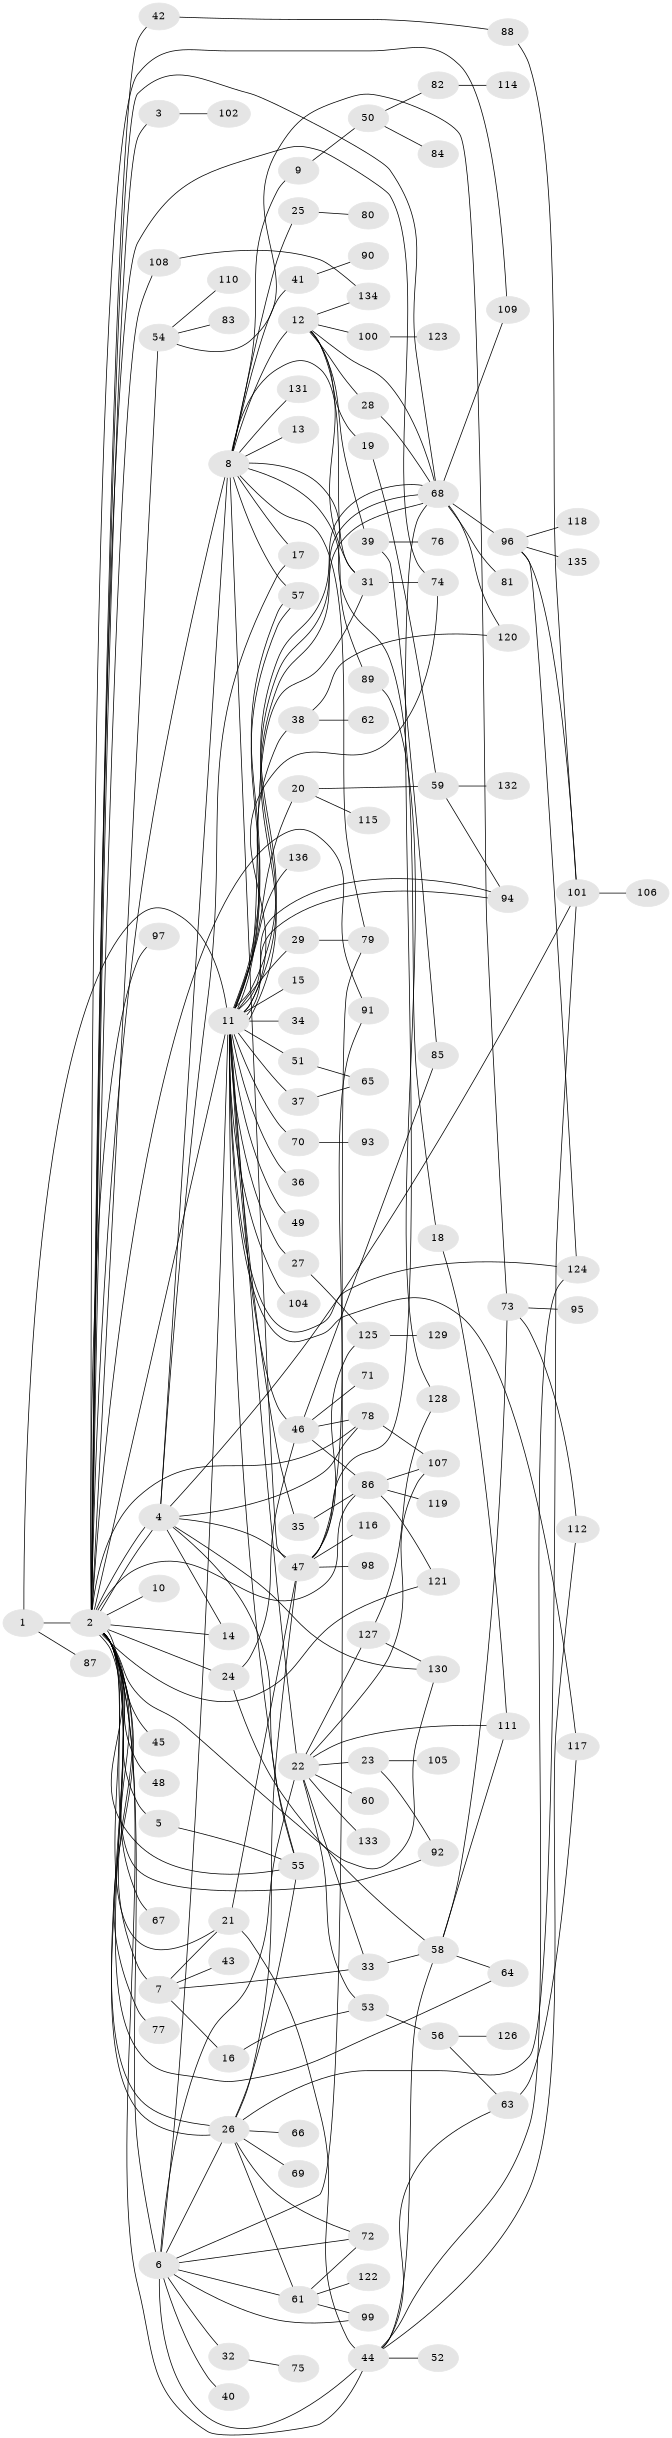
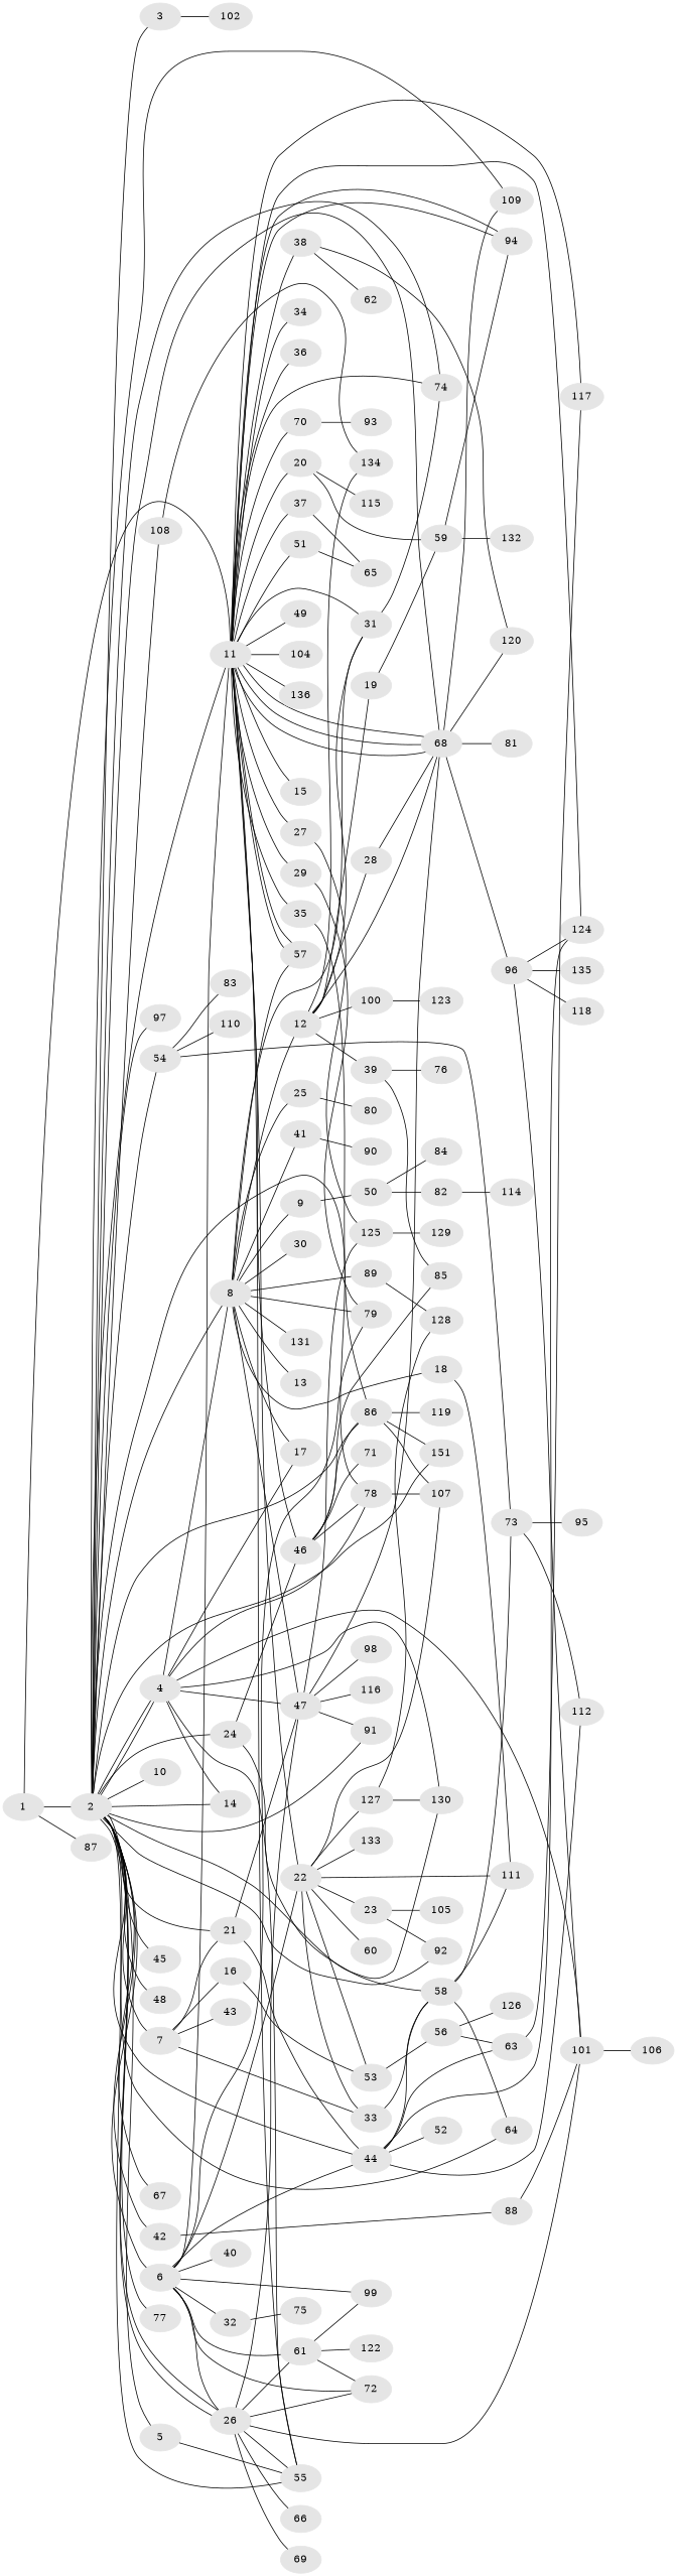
  graph {
    fontname="DejaVu Serif"
    rankdir=LR
    node [color=gray90 fontname="DejaVu Serif" style=filled]
    edge [fontname="DejaVu Serif"]
    1
    2
    11
    87
    3
    4
    5
    6
    7
    8
    10
    14
    21
    24
    26
    42
    44
    45
    48
    54
    55
    64
    67
    68
    74
    77
    78
    86
    91
    92
    97
    108
    109
-   121
+   121 [label=151]
    130
    22
    31
    57
    15
    20
    27
    29
    34
    35
    36
    37
    38
    46
    49
    51
    70
    94
    104
    117
    124
    136
    102
    17
    47
    101
    32
    40
    61
    72
    79
    99
    16
    33
    43
    9
    12
    13
    18
    25
+   30
    41
    89
    131
    58
    66
    69
    88
    52
    63
    112
    73
    83
    110
    120
    81
    96
    107
    119
    134
    125
    98
    116
    106
    53
    111
    23
    60
    127
    133
    75
    122
    50
    19
    28
    39
    100
    80
    90
    128
    82
    84
    59
    115
    65
    62
    85
    71
    93
    76
    123
    56
    132
    105
    129
    114
    126
    95
    118
    135
    1 -- 2
    1 -- 11
    1 -- 87
    2 -- 11
    2 -- 3
    2 -- 4
    2 -- 4
    2 -- 5
    2 -- 6
    2 -- 7
    2 -- 8
    2 -- 10
    2 -- 14
    2 -- 21
    2 -- 24
    2 -- 26
    2 -- 26
    2 -- 42
    2 -- 44
    2 -- 45
    2 -- 48
    2 -- 54
    2 -- 55
    2 -- 64
    2 -- 67
    2 -- 68
    2 -- 74
    2 -- 77
    2 -- 78
    2 -- 86
    2 -- 91
    2 -- 92
    2 -- 97
    2 -- 108
    2 -- 109
    2 -- 121
    2 -- 130
    11 -- 55
    11 -- 68
    11 -- 68
    11 -- 68
    11 -- 74
    11 -- 22
    11 -- 31
    11 -- 57
    11 -- 57
    11 -- 15
    11 -- 20
    11 -- 27
    11 -- 29
    11 -- 34
    11 -- 35
    11 -- 36
    11 -- 37
    11 -- 38
    11 -- 46
    11 -- 49
    11 -- 51
    11 -- 70
    11 -- 94
    11 -- 94
    11 -- 104
    11 -- 117
    11 -- 124
    11 -- 136
    3 -- 102
    4 -- 8
    4 -- 14
    4 -- 55
    4 -- 78
    4 -- 130
    4 -- 17
    4 -- 47
    4 -- 101
    5 -- 55
    6 -- 11
    6 -- 26
    6 -- 44
    6 -- 22
    6 -- 32
    6 -- 40
    6 -- 61
    6 -- 72
    6 -- 79
    6 -- 99
    7 -- 21
    7 -- 16
    7 -- 33
    7 -- 43
    8 -- 31
    8 -- 57
    8 -- 17
    8 -- 47
    8 -- 79
    8 -- 9
    8 -- 12
    8 -- 13
    8 -- 18
    8 -- 25
+   8 -- 30
    8 -- 41
    8 -- 89
    8 -- 131
    21 -- 44
    21 -- 47
    24 -- 46
    24 -- 58
    26 -- 55
    26 -- 47
    26 -- 101
    26 -- 61
    26 -- 72
    26 -- 66
    26 -- 69
    42 -- 88
    44 -- 124
    44 -- 58
    44 -- 52
    44 -- 63
    44 -- 112
    54 -- 73
    54 -- 83
    54 -- 110
    68 -- 109
    68 -- 120
    68 -- 81
    68 -- 96
    78 -- 107
    86 -- 121
    86 -- 107
    86 -- 119
    108 -- 134
    22 -- 33
    22 -- 107
    22 -- 53
    22 -- 111
    22 -- 23
    22 -- 60
    22 -- 127
    22 -- 133
    31 -- 74
    20 -- 59
    20 -- 115
    27 -- 125
    29 -- 79
    35 -- 86
    37 -- 65
    38 -- 120
    38 -- 62
    46 -- 78
    46 -- 86
    46 -- 85
    46 -- 71
    51 -- 65
    70 -- 93
    47 -- 68
    47 -- 91
    47 -- 125
    47 -- 98
    47 -- 116
    101 -- 106
    32 -- 75
    61 -- 72
    61 -- 99
    61 -- 122
    16 -- 53
    33 -- 58
    9 -- 50
    12 -- 68
    12 -- 31
    12 -- 134
    12 -- 19
    12 -- 28
    12 -- 39
    12 -- 100
    18 -- 111
    25 -- 80
    41 -- 90
    89 -- 128
    58 -- 64
    58 -- 73
    58 -- 111
    88 -- 101
    63 -- 117
    73 -- 112
    73 -- 95
    96 -- 124
    96 -- 101
    96 -- 118
    96 -- 135
    125 -- 129
    53 -- 56
    23 -- 92
    23 -- 105
    127 -- 130
    127 -- 128
    50 -- 82
    50 -- 84
    19 -- 59
    28 -- 68
    39 -- 85
    39 -- 76
    100 -- 123
    82 -- 114
    59 -- 94
    59 -- 132
    56 -- 63
    56 -- 126
  }
